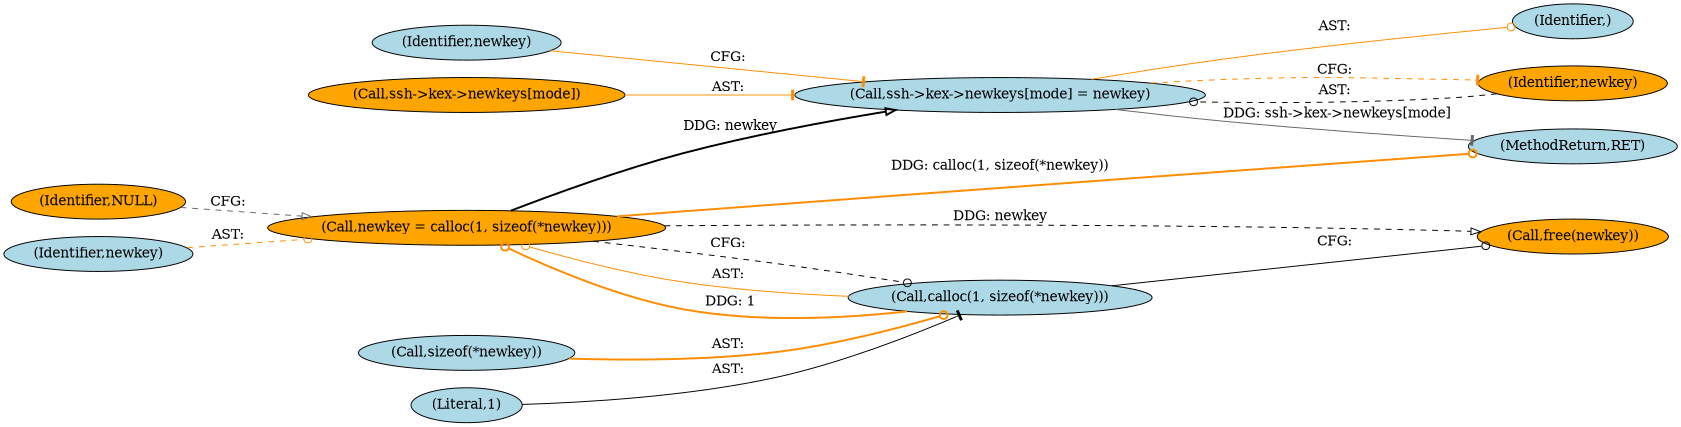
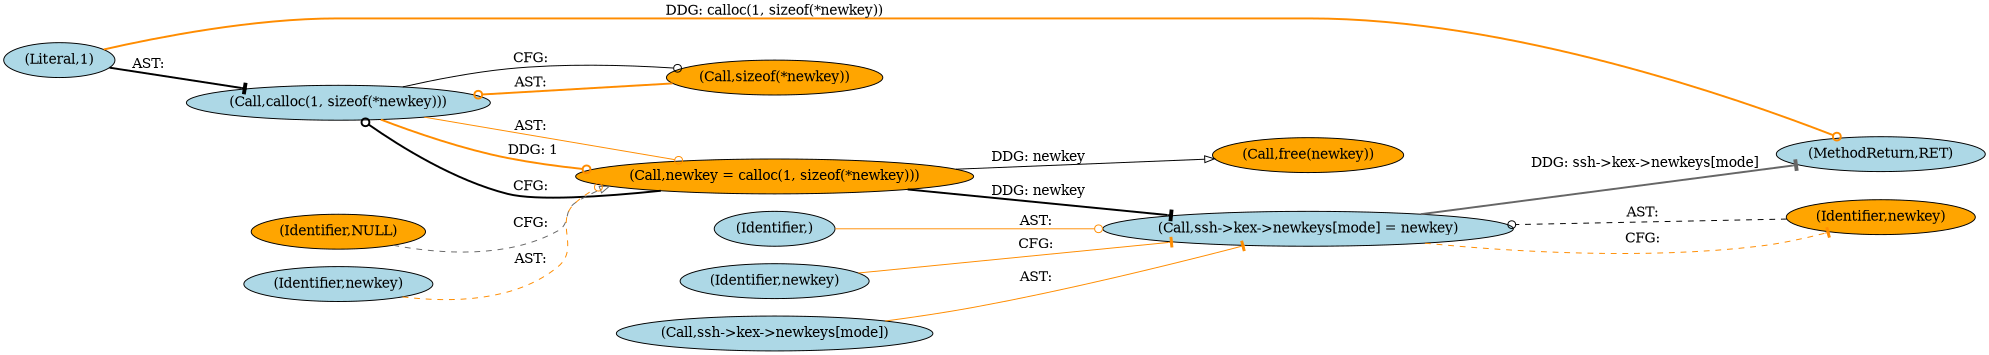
  digraph {
    rankdir=LR
    node [fillcolor=lightblue style=filled]
    edge [arrowhead=odot color=darkorange style=solid]
    n1 [label="(Call,ssh->kex->newkeys[mode] = newkey)"]
    n2 [label="(Identifier,)"]
    n3 [fillcolor=orange label="(Identifier,newkey)"]
    n4 [label="(MethodReturn,RET)"]
    n5 [fillcolor=orange label="(Call,newkey = calloc(1, sizeof(*newkey)))"]
    n6 [label="(Call,calloc(1, sizeof(*newkey)))"]
    n7 [fillcolor=orange label="(Call,free(newkey))"]
-   n8 [label="(Call,sizeof(*newkey))"]
+   n8 [fillcolor=orange label="(Call,sizeof(*newkey))"]
    n9 [label="(Identifier,newkey)"]
-   n10 [fillcolor=orange label="(Call,ssh->kex->newkeys[mode])"]
+   n10 [label="(Call,ssh->kex->newkeys[mode])"]
    n11 [label="(Literal,1)"]
    n12 [fillcolor=orange label="(Identifier,NULL)"]
    n13 [label="(Identifier,newkey)"]
-   n1 -> n2 [label="AST: "]
+   n2 -> n1 [label="AST: "]
    n1 -> n3 [arrowhead=tee label="CFG: " style=dashed]
-   n1 -> n4 [arrowhead=tee color=gray40 label="DDG: ssh->kex->newkeys[mode]"]
+   n1 -> n4 [arrowhead=tee color=gray40 label="DDG: ssh->kex->newkeys[mode]" style=bold]
    n3 -> n1 [color=black label="AST: " style=dashed]
-   n5 -> n1 [arrowhead=onormal color=black label="DDG: newkey" style=bold]
-   n5 -> n4 [label="DDG: calloc(1, sizeof(*newkey))" style=bold]
-   n5 -> n6 [color=black label="CFG: " style=dashed]
-   n5 -> n7 [arrowhead=onormal color=black label="DDG: newkey" style=dashed]
+   n5 -> n1 [arrowhead=tee color=black label="DDG: newkey" style=bold]
+   n11 -> n4 [label="DDG: calloc(1, sizeof(*newkey))" style=bold]
+   n5 -> n6 [color=black label="CFG: " style=bold]
+   n5 -> n7 [arrowhead=onormal color=black label="DDG: newkey"]
    n6 -> n5 [label="AST: "]
    n6 -> n5 [label="DDG: 1" style=bold]
-   n6 -> n7 [color=black label="CFG: "]
+   n6 -> n8 [color=black label="CFG: "]
    n8 -> n6 [label="AST: " style=bold]
    n9 -> n1 [arrowhead=tee label="CFG: "]
    n10 -> n1 [arrowhead=tee label="AST: "]
-   n11 -> n6 [arrowhead=tee color=black label="AST: "]
+   n11 -> n6 [arrowhead=tee color=black label="AST: " style=bold]
    n12 -> n5 [arrowhead=onormal color=gray40 label="CFG: " style=dashed]
    n13 -> n5 [label="AST: " style=dashed]
  }
